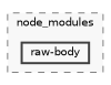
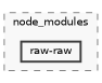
  digraph {
    compound=true
    rankdir=LR
-   n1 [color=grey25 fillcolor="#f8f8f8" fontname=Helvetica fontsize=10 height=0.2 label="raw-body" shape=box style="filled,bold" width=0.4]
+   n1 [color=grey25 fillcolor="#f8f8f8" fontname=Helvetica fontsize=10 height=0.2 label="raw-raw" shape=box style="filled,bold" width=0.4]
    subgraph cluster_1 {
      bgcolor="#f8f8f8"
      fontname=Helvetica
      fontsize=10
      label=node_modules
      pencolor=grey50
      style="filled,dashed"
      n1
    }
  }
